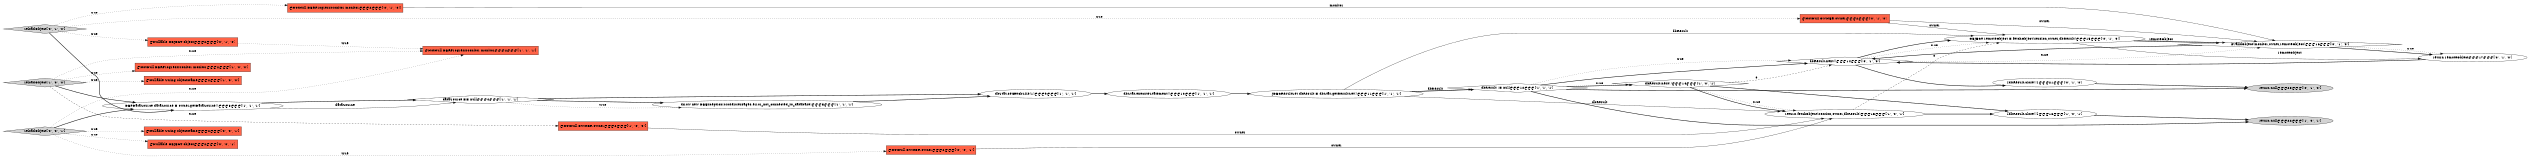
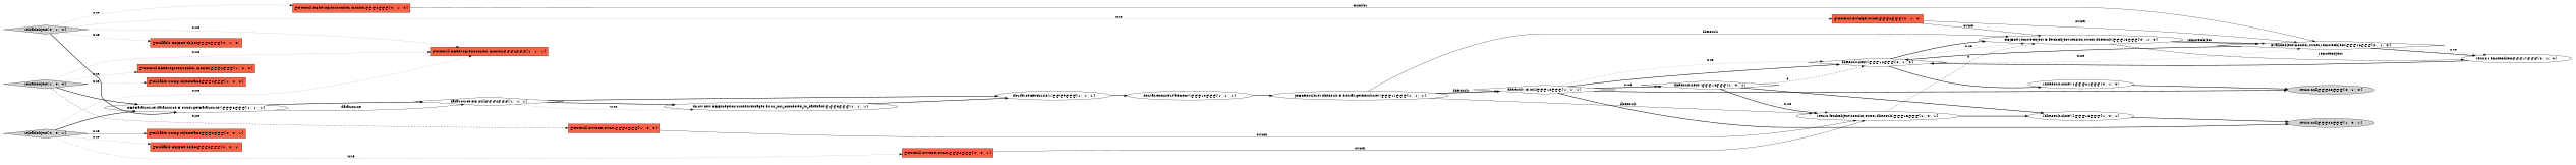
  digraph {
    rankdir=LR
    node [fillcolor=white shape=ellipse style=filled]
    edge [style=bold]
    n1 [label="dbResult != null@@@12@@@['1', '1', '1']" shape=diamond]
    n2 [fillcolor=lightgray label="return null@@@25@@@['0', '1', '0']"]
    n3 [label="dbResult.next()@@@14@@@['0', '1', '0']" shape=diamond]
    n4 [label="dbResult.next()@@@14@@@['1', '0', '1']" shape=diamond]
    n5 [fillcolor=lightgray label="return null@@@22@@@['1', '0', '1']"]
    n6 [label="{dbResult.close()}@@@21@@@['0', '1', '0']"]
    n7 [label="OBJECT remoteObject = fetchObject(session,owner,dbResult)@@@15@@@['0', '1', '0']"]
    n8 [label="isValidObject(monitor,owner,remoteObject)@@@16@@@['0', '1', '0']" shape=diamond]
    n9 [label="return fetchObject(session,owner,dbResult)@@@15@@@['1', '0', '1']"]
    n10 [label="{dbResult.close()}@@@18@@@['1', '0', '1']"]
    n11 [fillcolor=tomato label="@Nullable OBJECT object@@@2@@@['0', '1', '0']" shape=box]
    n12 [label="return remoteObject@@@17@@@['0', '1', '0']"]
    n13 [label="dbStat.executeStatement()@@@10@@@['1', '1', '1']"]
    n14 [label="JDBCResultSet dbResult = dbStat.getResultSet()@@@11@@@['1', '1', '1']"]
    n15 [fillcolor=lightgray label="reloadObject['1', '0', '0']" shape=diamond]
    n16 [fillcolor=tomato label="@NotNull OWNER owner@@@2@@@['1', '0', '0']" shape=box]
    n17 [fillcolor=tomato label="@NotNull DBRProgressMonitor monitor@@@2@@@['1', '0', '0']" shape=box]
    n18 [fillcolor=tomato label="@Nullable String objectName@@@2@@@['1', '0', '0']" shape=box]
    n19 [label="DBPDataSource dataSource = owner.getDataSource()@@@3@@@['1', '1', '1']"]
    n20 [fillcolor=tomato label="@NotNull DBRProgressMonitor monitor@@@2@@@['1', '1', '1']" shape=box]
    n21 [label="dataSource == null@@@4@@@['1', '1', '1']" shape=diamond]
    n22 [label="throw new DBException(ModelMessages.error_not_connected_to_database)@@@5@@@['1', '1', '1']"]
    n23 [label="dbStat.setFetchSize(1)@@@9@@@['1', '1', '1']"]
    n24 [fillcolor=tomato label="@NotNull DBRProgressMonitor monitor@@@2@@@['0', '1', '0']" shape=box]
    n25 [fillcolor=tomato label="@Nullable OBJECT object@@@2@@@['0', '0', '1']" shape=box]
    n26 [fillcolor=tomato label="@NotNull OWNER owner@@@2@@@['0', '0', '1']" shape=box]
    n27 [fillcolor=tomato label="@NotNull OWNER owner@@@2@@@['0', '1', '0']" shape=box]
    n28 [fillcolor=tomato label="@Nullable String objectName@@@2@@@['0', '0', '1']" shape=box]
    n29 [fillcolor=lightgray label="reloadObject['0', '1', '0']" shape=diamond]
    n30 [fillcolor=lightgray label="reloadObject['0', '0', '1']" shape=diamond]
    n1 -> n2
    n1 -> n3
    n1 -> n3 [label=true style=dotted]
    n1 -> n4 [label=true style=dotted]
    n1 -> n4
    n1 -> n5
    n3 -> n6
    n3 -> n7
    n3 -> n7 [label=true style=dotted]
    n3 -> n8 [label=true style=dotted]
    n4 -> n3 [label=0 style=dashed]
    n4 -> n9
    n4 -> n9 [label=true style=dotted]
    n4 -> n10
    n6 -> n2
    n7 -> n8 [label=remoteObject style=solid]
    n7 -> n8
    n7 -> n12 [label=remoteObject style=solid]
    n8 -> n3
    n8 -> n12 [label=true style=dotted]
    n8 -> n12
    n9 -> n7 [label=0 style=dashed]
    n9 -> n10
    n10 -> n5
    n12 -> n3
    n13 -> n14
    n14 -> n1
    n14 -> n1 [label=dbResult style=solid]
    n14 -> n7 [label=dbResult style=solid]
    n14 -> n9 [label=dbResult style=solid]
    n15 -> n16 [label=true style=dashed]
    n15 -> n17 [label=true style=dotted]
    n15 -> n18 [label=true style=dotted]
    n15 -> n19
    n15 -> n20 [label=true style=dotted]
    n16 -> n9 [label=owner style=solid]
    n19 -> n21
    n19 -> n21 [label=dataSource style=solid]
    n21 -> n22 [label=true style=dotted]
    n21 -> n22
    n21 -> n23
    n22 -> n23
    n23 -> n13
    n24 -> n8 [label=monitor style=solid]
    n26 -> n9 [label=owner style=solid]
    n27 -> n7 [label=owner style=solid]
    n27 -> n8 [label=owner style=solid]
    n29 -> n11 [label=true style=dotted]
    n29 -> n19
-   n11 -> n20 [label=true style=dotted]
+   n29 -> n20 [label=true style=dotted]
    n29 -> n24 [label=true style=dotted]
    n29 -> n27 [label=true style=dotted]
    n30 -> n19
    n30 -> n20 [label=true style=dotted]
    n30 -> n25 [label=true style=dotted]
    n30 -> n26 [label=true style=dotted]
-   n30 -> n28 [label=true style=dotted]
+   n30 -> n28 [label=true style=solid]
  }
